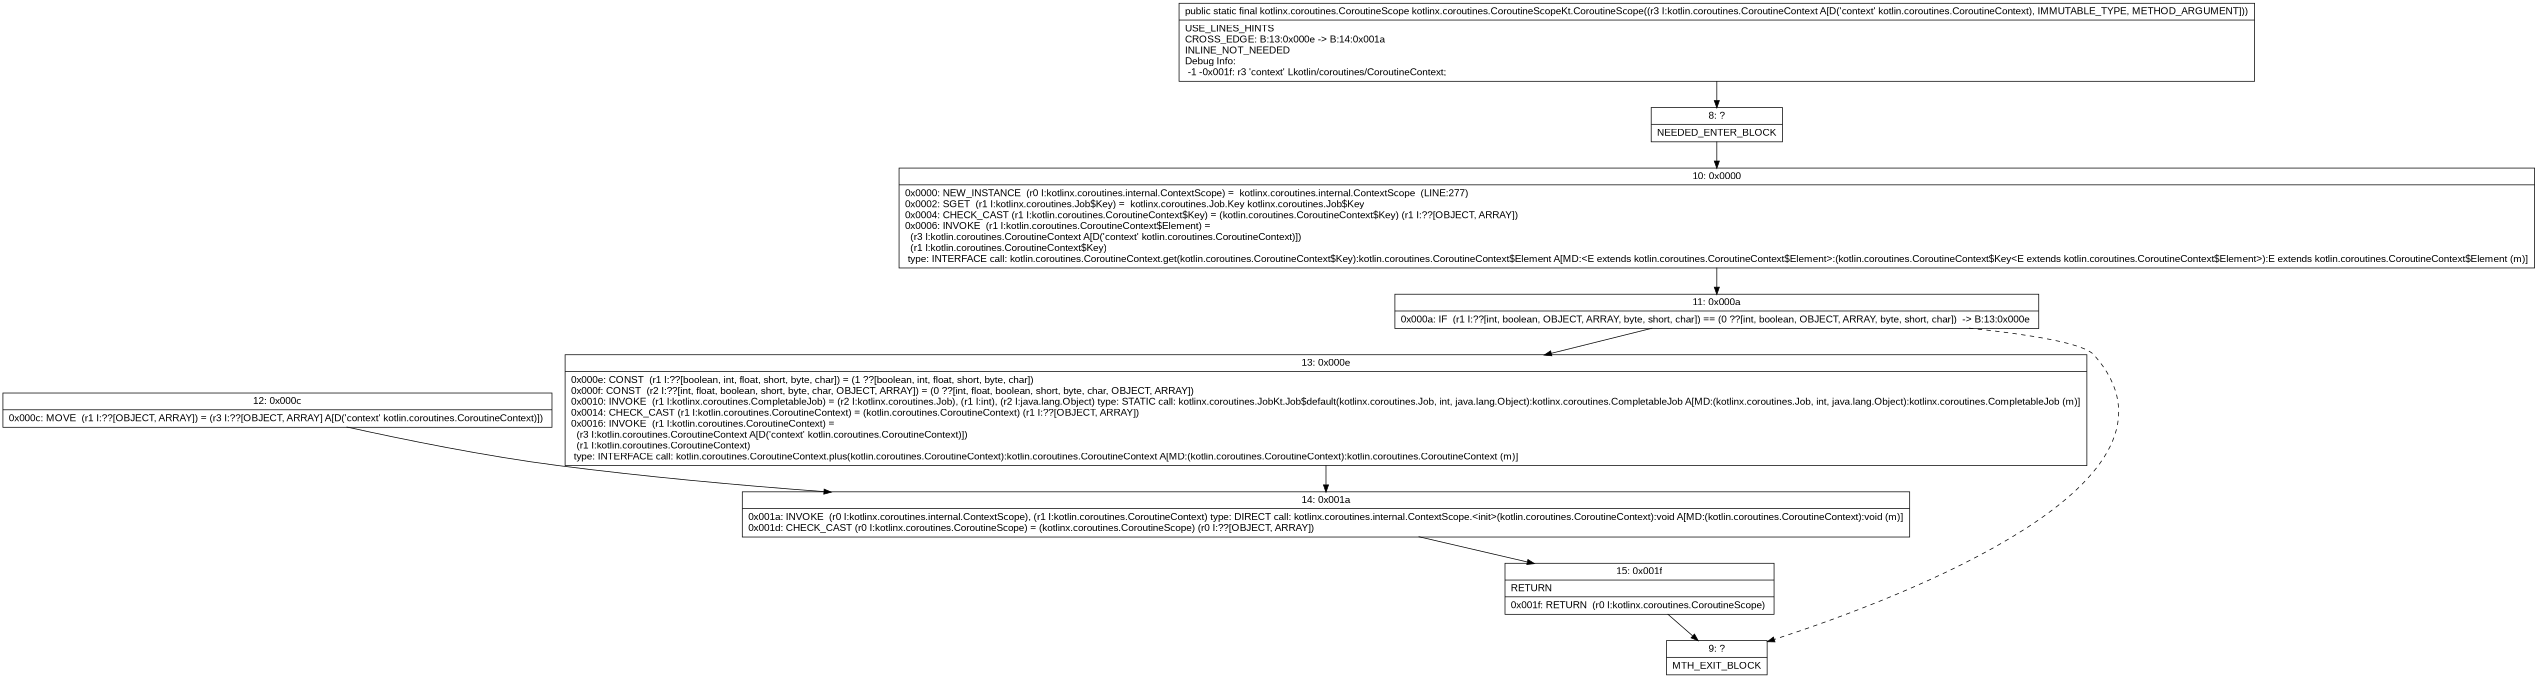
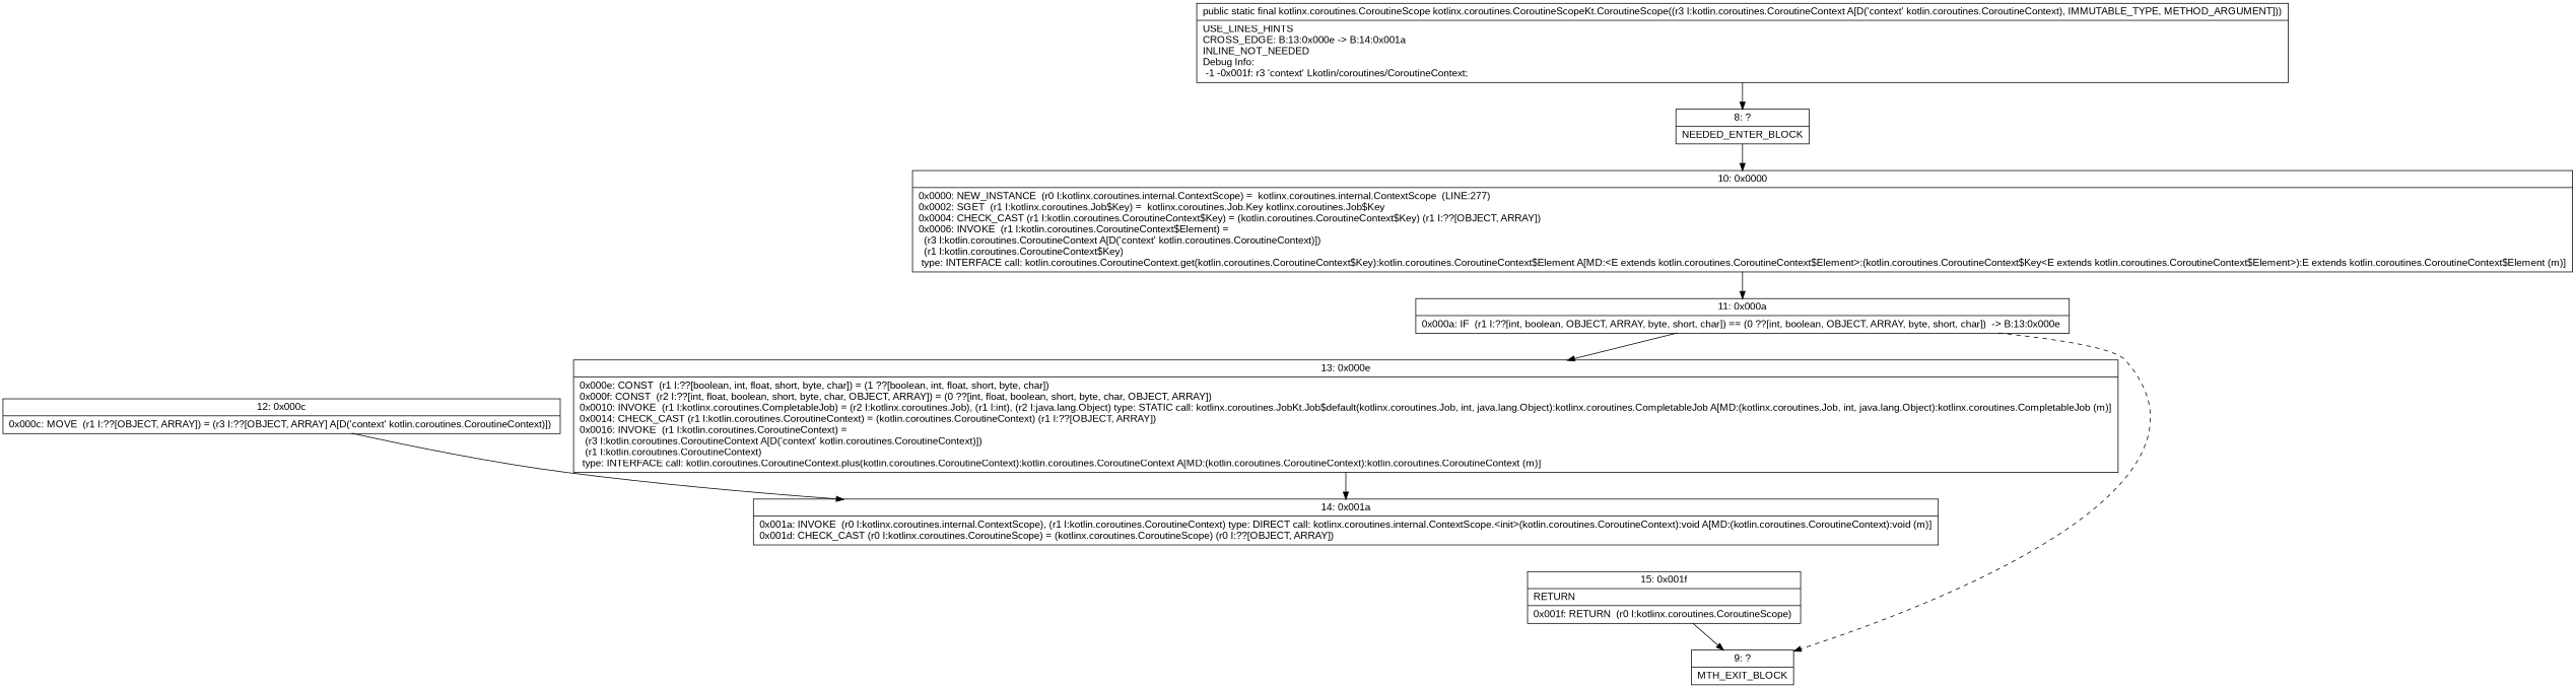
  digraph {
    fontname="Liberation Sans"
    node [fontname="Liberation Sans" shape=record]
    edge [fontname="Liberation Sans"]
    n1 [label="{8\:\ ?|NEEDED_ENTER_BLOCK\l}"]
    n2 [label="{10\:\ 0x0000|0x0000: NEW_INSTANCE  (r0 I:kotlinx.coroutines.internal.ContextScope) =  kotlinx.coroutines.internal.ContextScope  (LINE:277)\l0x0002: SGET  (r1 I:kotlinx.coroutines.Job$Key) =  kotlinx.coroutines.Job.Key kotlinx.coroutines.Job$Key \l0x0004: CHECK_CAST (r1 I:kotlin.coroutines.CoroutineContext$Key) = (kotlin.coroutines.CoroutineContext$Key) (r1 I:??[OBJECT, ARRAY]) \l0x0006: INVOKE  (r1 I:kotlin.coroutines.CoroutineContext$Element) = \l  (r3 I:kotlin.coroutines.CoroutineContext A[D('context' kotlin.coroutines.CoroutineContext)])\l  (r1 I:kotlin.coroutines.CoroutineContext$Key)\l type: INTERFACE call: kotlin.coroutines.CoroutineContext.get(kotlin.coroutines.CoroutineContext$Key):kotlin.coroutines.CoroutineContext$Element A[MD:\<E extends kotlin.coroutines.CoroutineContext$Element\>:(kotlin.coroutines.CoroutineContext$Key\<E extends kotlin.coroutines.CoroutineContext$Element\>):E extends kotlin.coroutines.CoroutineContext$Element (m)]\l}"]
    n3 [label="{11\:\ 0x000a|0x000a: IF  (r1 I:??[int, boolean, OBJECT, ARRAY, byte, short, char]) == (0 ??[int, boolean, OBJECT, ARRAY, byte, short, char])  \-\> B:13:0x000e \l}"]
    n4 [label="{13\:\ 0x000e|0x000e: CONST  (r1 I:??[boolean, int, float, short, byte, char]) = (1 ??[boolean, int, float, short, byte, char]) \l0x000f: CONST  (r2 I:??[int, float, boolean, short, byte, char, OBJECT, ARRAY]) = (0 ??[int, float, boolean, short, byte, char, OBJECT, ARRAY]) \l0x0010: INVOKE  (r1 I:kotlinx.coroutines.CompletableJob) = (r2 I:kotlinx.coroutines.Job), (r1 I:int), (r2 I:java.lang.Object) type: STATIC call: kotlinx.coroutines.JobKt.Job$default(kotlinx.coroutines.Job, int, java.lang.Object):kotlinx.coroutines.CompletableJob A[MD:(kotlinx.coroutines.Job, int, java.lang.Object):kotlinx.coroutines.CompletableJob (m)]\l0x0014: CHECK_CAST (r1 I:kotlin.coroutines.CoroutineContext) = (kotlin.coroutines.CoroutineContext) (r1 I:??[OBJECT, ARRAY]) \l0x0016: INVOKE  (r1 I:kotlin.coroutines.CoroutineContext) = \l  (r3 I:kotlin.coroutines.CoroutineContext A[D('context' kotlin.coroutines.CoroutineContext)])\l  (r1 I:kotlin.coroutines.CoroutineContext)\l type: INTERFACE call: kotlin.coroutines.CoroutineContext.plus(kotlin.coroutines.CoroutineContext):kotlin.coroutines.CoroutineContext A[MD:(kotlin.coroutines.CoroutineContext):kotlin.coroutines.CoroutineContext (m)]\l}"]
    n5 [label="{9\:\ ?|MTH_EXIT_BLOCK\l}"]
    n6 [label="{12\:\ 0x000c|0x000c: MOVE  (r1 I:??[OBJECT, ARRAY]) = (r3 I:??[OBJECT, ARRAY] A[D('context' kotlin.coroutines.CoroutineContext)]) \l}"]
    n7 [label="{14\:\ 0x001a|0x001a: INVOKE  (r0 I:kotlinx.coroutines.internal.ContextScope), (r1 I:kotlin.coroutines.CoroutineContext) type: DIRECT call: kotlinx.coroutines.internal.ContextScope.\<init\>(kotlin.coroutines.CoroutineContext):void A[MD:(kotlin.coroutines.CoroutineContext):void (m)]\l0x001d: CHECK_CAST (r0 I:kotlinx.coroutines.CoroutineScope) = (kotlinx.coroutines.CoroutineScope) (r0 I:??[OBJECT, ARRAY]) \l}"]
    n8 [label="{15\:\ 0x001f|RETURN\l|0x001f: RETURN  (r0 I:kotlinx.coroutines.CoroutineScope) \l}"]
    n9 [label="{public static final kotlinx.coroutines.CoroutineScope kotlinx.coroutines.CoroutineScopeKt.CoroutineScope((r3 I:kotlin.coroutines.CoroutineContext A[D('context' kotlin.coroutines.CoroutineContext), IMMUTABLE_TYPE, METHOD_ARGUMENT]))  | USE_LINES_HINTS\lCROSS_EDGE: B:13:0x000e \-\> B:14:0x001a\lINLINE_NOT_NEEDED\lDebug Info:\l  \-1 \-0x001f: r3 'context' Lkotlin\/coroutines\/CoroutineContext;\l}"]
    n1 -> n2
    n2 -> n3
    n3 -> n4
    n3 -> n5 [style=dashed]
    n4 -> n7
    n6 -> n7
-   n7 -> n8
    n8 -> n5
    n9 -> n1
  }
